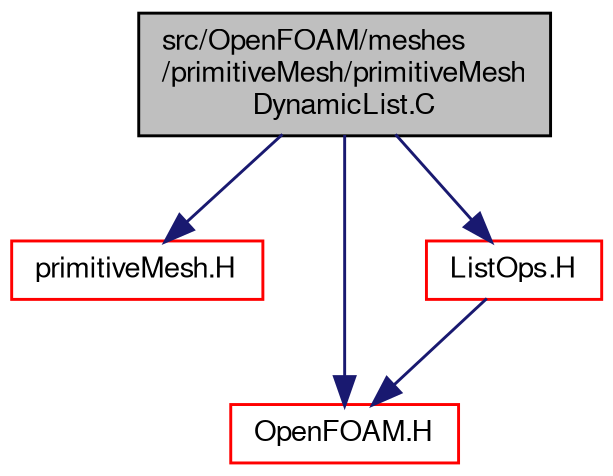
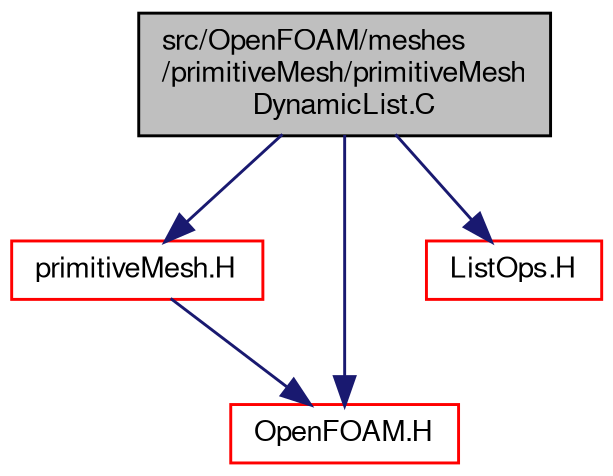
  digraph {
    node [color=red fontname=FreeSans fontsize=10 shape=record]
    edge [color=midnightblue fontname=FreeSans fontsize=10 labelfontname=FreeSans labelfontsize=10 style=solid]
    n1 [color=black fillcolor=grey75 fontcolor=black height=0.2 label="src/OpenFOAM/meshes\l/primitiveMesh/primitiveMesh\lDynamicList.C" style=filled width=0.4]
    n2 [height=0.2 label="primitiveMesh.H" width=0.4]
    n3 [height=0.2 label="OpenFOAM.H" width=0.4]
    n4 [height=0.2 label="ListOps.H" width=0.4]
    n1 -> n2
    n1 -> n3
    n1 -> n4
-   n4 -> n3
+   n2 -> n3
  }
